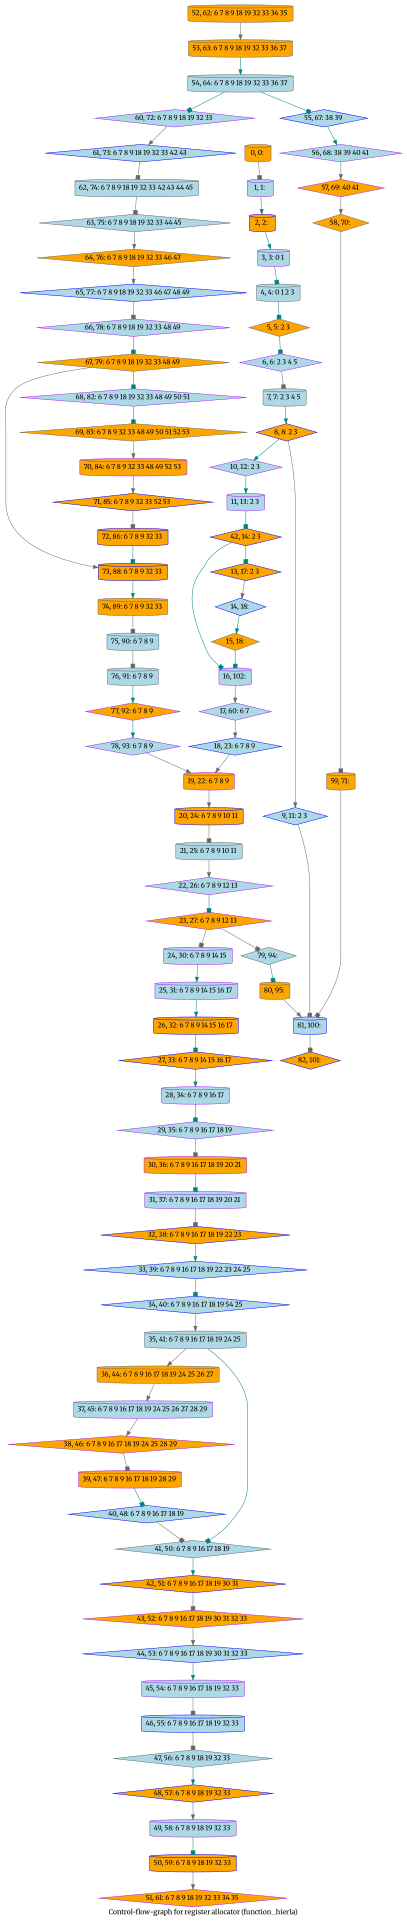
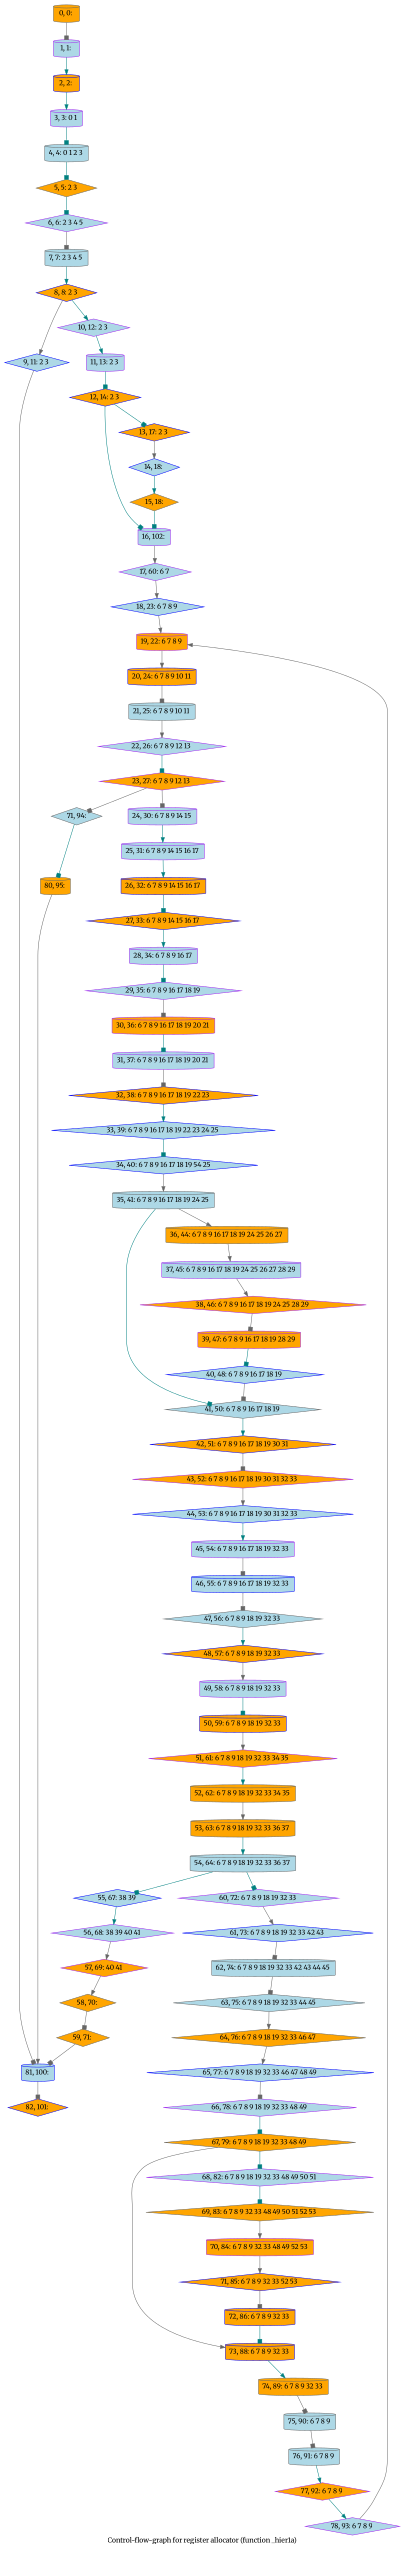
  digraph {
    fontname=Merriweather
    label="Control-flow-graph for register allocator (function _hier1a)"
    node [color=purple fillcolor=lightblue fontname=Merriweather shape=diamond style=filled]
    edge [arrowhead=box color=gray40 fontname=Merriweather]
    n1 [color=gray40 fillcolor=orange label="0, 0: " shape=cylinder]
    n2 [label="1, 1: " shape=cylinder]
    n3 [color=blue fillcolor=orange label="2, 2: " shape=cylinder]
    n4 [label="3, 3: 0 1 " shape=cylinder]
    n5 [color=gray40 label="4, 4: 0 1 2 3 " shape=cylinder]
    n6 [color=gray40 fillcolor=orange label="5, 5: 2 3 "]
    n7 [label="6, 6: 2 3 4 5 "]
    n8 [color=gray40 label="7, 7: 2 3 4 5 " shape=cylinder]
    n9 [color=blue fillcolor=orange label="8, 8: 2 3 "]
    n10 [color=blue label="9, 11: 2 3 "]
    n11 [label="10, 12: 2 3 "]
    n12 [color=blue label="81, 100: " shape=cylinder]
    n13 [label="11, 13: 2 3 " shape=cylinder]
    n14 [color=blue fillcolor=orange label="82, 101: "]
-   n15 [color=blue fillcolor=orange label="42, 14: 2 3"]
+   n15 [color=blue fillcolor=orange label="12, 14: 2 3 "]
    n16 [color=blue fillcolor=orange label="13, 17: 2 3 "]
    n17 [label="16, 102: " shape=cylinder]
    n18 [color=blue label="14, 18: "]
    n19 [label="17, 60: 6 7 "]
    n20 [color=gray40 fillcolor=orange label="15, 18:"]
    n21 [color=blue label="18, 23: 6 7 8 9 "]
    n22 [fillcolor=orange label="19, 22: 6 7 8 9 " shape=cylinder]
    n23 [color=blue fillcolor=orange label="20, 24: 6 7 8 9 10 11 " shape=cylinder]
    n24 [color=gray40 label="21, 25: 6 7 8 9 10 11 " shape=cylinder]
    n25 [label="22, 26: 6 7 8 9 12 13 "]
    n26 [fillcolor=orange label="23, 27: 6 7 8 9 12 13 "]
    n27 [label="24, 30: 6 7 8 9 14 15 " shape=cylinder]
-   n28 [color=gray40 label="79, 94: "]
+   n28 [color=gray40 label="71, 94:"]
    n29 [label="25, 31: 6 7 8 9 14 15 16 17 " shape=cylinder]
    n30 [color=gray40 fillcolor=orange label="80, 95: " shape=cylinder]
    n31 [color=blue fillcolor=orange label="26, 32: 6 7 8 9 14 15 16 17 " shape=cylinder]
    n32 [color=blue fillcolor=orange label="27, 33: 6 7 8 9 14 15 16 17 "]
    n33 [label="28, 34: 6 7 8 9 16 17 " shape=cylinder]
    n34 [label="29, 35: 6 7 8 9 16 17 18 19 "]
    n35 [fillcolor=orange label="30, 36: 6 7 8 9 16 17 18 19 20 21 " shape=cylinder]
    n36 [label="31, 37: 6 7 8 9 16 17 18 19 20 21 " shape=cylinder]
    n37 [color=blue fillcolor=orange label="32, 38: 6 7 8 9 16 17 18 19 22 23 "]
    n38 [color=blue label="33, 39: 6 7 8 9 16 17 18 19 22 23 24 25 "]
    n39 [color=blue label="34, 40: 6 7 8 9 16 17 18 19 54 25"]
    n40 [color=gray40 label="35, 41: 6 7 8 9 16 17 18 19 24 25 " shape=cylinder]
    n41 [color=gray40 fillcolor=orange label="36, 44: 6 7 8 9 16 17 18 19 24 25 26 27 " shape=cylinder]
    n42 [color=gray40 label="41, 50: 6 7 8 9 16 17 18 19 "]
    n43 [label="37, 45: 6 7 8 9 16 17 18 19 24 25 26 27 28 29 " shape=cylinder]
    n44 [color=blue fillcolor=orange label="42, 51: 6 7 8 9 16 17 18 19 30 31 "]
    n45 [fillcolor=orange label="38, 46: 6 7 8 9 16 17 18 19 24 25 28 29 "]
    n46 [fillcolor=orange label="39, 47: 6 7 8 9 16 17 18 19 28 29 " shape=cylinder]
    n47 [color=blue label="40, 48: 6 7 8 9 16 17 18 19 "]
    n48 [fillcolor=orange label="43, 52: 6 7 8 9 16 17 18 19 30 31 32 33 "]
    n49 [color=blue label="44, 53: 6 7 8 9 16 17 18 19 30 31 32 33 "]
    n50 [label="45, 54: 6 7 8 9 16 17 18 19 32 33 " shape=cylinder]
    n51 [color=blue label="46, 55: 6 7 8 9 16 17 18 19 32 33 " shape=cylinder]
    n52 [color=gray40 label="47, 56: 6 7 8 9 18 19 32 33 "]
    n53 [color=blue fillcolor=orange label="48, 57: 6 7 8 9 18 19 32 33 "]
    n54 [label="49, 58: 6 7 8 9 18 19 32 33 " shape=cylinder]
    n55 [color=blue fillcolor=orange label="50, 59: 6 7 8 9 18 19 32 33 " shape=cylinder]
    n56 [fillcolor=orange label="51, 61: 6 7 8 9 18 19 32 33 34 35 "]
    n57 [color=gray40 fillcolor=orange label="52, 62: 6 7 8 9 18 19 32 33 34 35 " shape=cylinder]
    n58 [color=gray40 fillcolor=orange label="53, 63: 6 7 8 9 18 19 32 33 36 37 " shape=cylinder]
    n59 [color=gray40 label="54, 64: 6 7 8 9 18 19 32 33 36 37 " shape=cylinder]
    n60 [color=blue label="55, 67: 38 39 "]
    n61 [label="60, 72: 6 7 8 9 18 19 32 33 "]
    n62 [label="56, 68: 38 39 40 41 "]
    n63 [color=blue label="61, 73: 6 7 8 9 18 19 32 33 42 43 "]
    n64 [fillcolor=orange label="57, 69: 40 41 "]
    n65 [color=gray40 fillcolor=orange label="58, 70: "]
-   n66 [color=gray40 fillcolor=orange label="59, 71: " shape=cylinder]
+   n66 [color=gray40 fillcolor=orange label="59, 71: "]
    n67 [color=gray40 label="62, 74: 6 7 8 9 18 19 32 33 42 43 44 45 " shape=cylinder]
    n68 [color=gray40 label="63, 75: 6 7 8 9 18 19 32 33 44 45 "]
    n69 [color=gray40 fillcolor=orange label="64, 76: 6 7 8 9 18 19 32 33 46 47 "]
    n70 [color=blue label="65, 77: 6 7 8 9 18 19 32 33 46 47 48 49 "]
    n71 [label="66, 78: 6 7 8 9 18 19 32 33 48 49 "]
    n72 [color=gray40 fillcolor=orange label="67, 79: 6 7 8 9 18 19 32 33 48 49 "]
    n73 [label="68, 82: 6 7 8 9 18 19 32 33 48 49 50 51 "]
    n74 [color=blue fillcolor=orange label="73, 88: 6 7 8 9 32 33 " shape=cylinder]
    n75 [color=gray40 fillcolor=orange label="69, 83: 6 7 8 9 32 33 48 49 50 51 52 53 "]
    n76 [color=gray40 fillcolor=orange label="74, 89: 6 7 8 9 32 33 " shape=cylinder]
    n77 [fillcolor=orange label="70, 84: 6 7 8 9 32 33 48 49 52 53 " shape=cylinder]
    n78 [color=blue fillcolor=orange label="71, 85: 6 7 8 9 32 33 52 53 "]
    n79 [color=blue fillcolor=orange label="72, 86: 6 7 8 9 32 33 " shape=cylinder]
    n80 [color=gray40 label="75, 90: 6 7 8 9 " shape=cylinder]
    n81 [color=gray40 label="76, 91: 6 7 8 9 " shape=cylinder]
    n82 [fillcolor=orange label="77, 92: 6 7 8 9 "]
    n83 [label="78, 93: 6 7 8 9 "]
    n1 -> n2
    n2 -> n3 [arrowhead=normal color=teal]
    n3 -> n4 [arrowhead=normal color=teal]
    n4 -> n5 [color=teal]
    n5 -> n6 [color=teal]
    n6 -> n7 [color=teal]
    n7 -> n8
    n8 -> n9 [arrowhead=normal color=teal]
    n9 -> n10 [arrowhead=normal]
    n9 -> n11 [arrowhead=normal color=teal]
    n10 -> n12
    n11 -> n13 [arrowhead=normal color=teal]
    n12 -> n14
    n13 -> n15 [color=teal]
    n15 -> n16 [color=teal]
    n15 -> n17 [color=teal]
    n16 -> n18 [arrowhead=normal]
    n17 -> n19 [arrowhead=normal]
    n18 -> n20 [arrowhead=normal color=teal]
    n19 -> n21 [arrowhead=normal]
    n20 -> n17 [color=teal]
    n21 -> n22 [arrowhead=normal]
    n22 -> n23 [arrowhead=normal]
    n23 -> n24
    n24 -> n25 [arrowhead=normal]
    n25 -> n26 [color=teal]
    n26 -> n27
    n26 -> n28
    n27 -> n29 [arrowhead=normal color=teal]
    n28 -> n30 [color=teal]
    n29 -> n31 [arrowhead=normal color=teal]
    n30 -> n12 [arrowhead=normal]
    n31 -> n32 [color=teal]
    n32 -> n33 [arrowhead=normal color=teal]
    n33 -> n34 [color=teal]
    n34 -> n35
    n35 -> n36 [color=teal]
    n36 -> n37
    n37 -> n38 [arrowhead=normal color=teal]
    n38 -> n39 [color=teal]
    n39 -> n40 [arrowhead=normal]
    n40 -> n41 [arrowhead=normal]
    n40 -> n42 [color=teal]
    n41 -> n43 [arrowhead=normal]
    n42 -> n44 [arrowhead=normal color=teal]
    n43 -> n45 [arrowhead=normal]
    n44 -> n48
    n45 -> n46
    n46 -> n47 [color=teal]
    n47 -> n42
    n48 -> n49 [arrowhead=normal]
    n49 -> n50 [arrowhead=normal color=teal]
    n50 -> n51
    n51 -> n52
    n52 -> n53 [arrowhead=normal color=teal]
    n53 -> n54 [arrowhead=normal]
    n54 -> n55 [color=teal]
    n55 -> n56 [arrowhead=normal]
+   n56 -> n57 [arrowhead=normal color=teal]
    n57 -> n58 [arrowhead=normal]
    n58 -> n59 [arrowhead=normal color=teal]
    n59 -> n60 [color=teal]
    n59 -> n61 [color=teal]
    n60 -> n62 [arrowhead=normal color=teal]
    n61 -> n63 [arrowhead=normal]
    n62 -> n64 [arrowhead=normal]
    n63 -> n67
    n64 -> n65 [arrowhead=normal]
    n65 -> n66
    n66 -> n12
    n67 -> n68
    n68 -> n69 [arrowhead=normal]
    n69 -> n70 [arrowhead=normal]
    n70 -> n71
    n71 -> n72 [color=teal]
    n72 -> n73 [color=teal]
    n72 -> n74 [arrowhead=normal]
    n73 -> n75 [color=teal]
    n74 -> n76 [arrowhead=normal color=teal]
    n75 -> n77 [arrowhead=normal]
    n76 -> n80
    n77 -> n78 [arrowhead=normal]
    n78 -> n79
    n79 -> n74 [color=teal]
    n80 -> n81
    n81 -> n82 [arrowhead=normal color=teal]
    n82 -> n83 [arrowhead=normal color=teal]
    n83 -> n22 [arrowhead=normal]
  }
